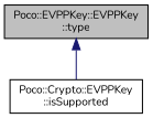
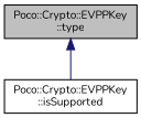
  digraph {
    rankdir=TB
    fontname=Nunito
    node [color=black fontname=Nunito fontsize=10 shape=record style=filled]
-   n1 [fillcolor=grey75 fontcolor=black height=0.2 label="Poco::EVPPKey::EVPPKey\l::type" width=0.4]
+   n1 [fillcolor=grey75 fontcolor=black height=0.2 label="Poco::Crypto::EVPPKey\l::type" width=0.4]
    n2 [fillcolor=white height=0.2 label="Poco::Crypto::EVPPKey\l::isSupported" width=0.4]
    n1 -> n2 [color=midnightblue dir=back fontname=Nunito fontsize=10 labelfontname=Helvetica labelfontsize=10 style=solid]
  }
